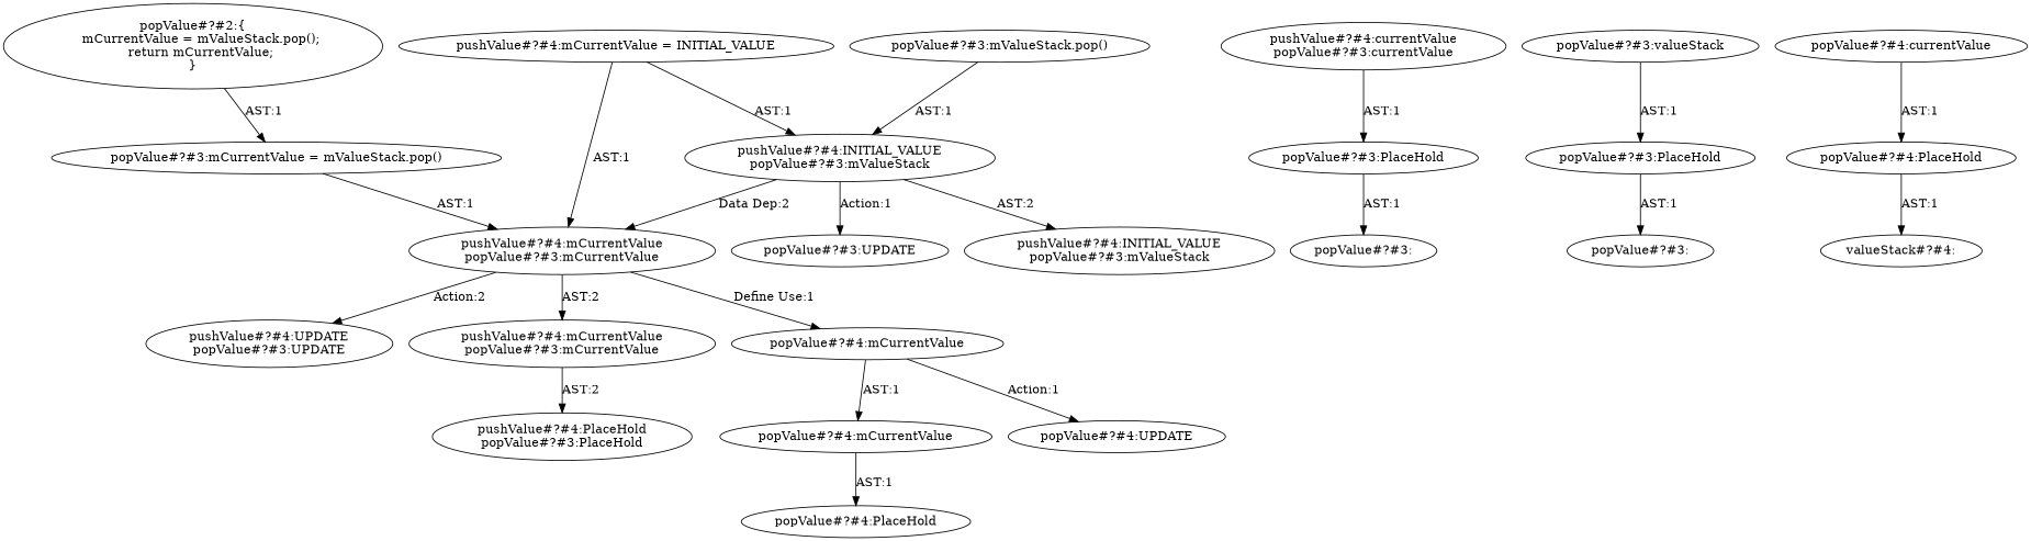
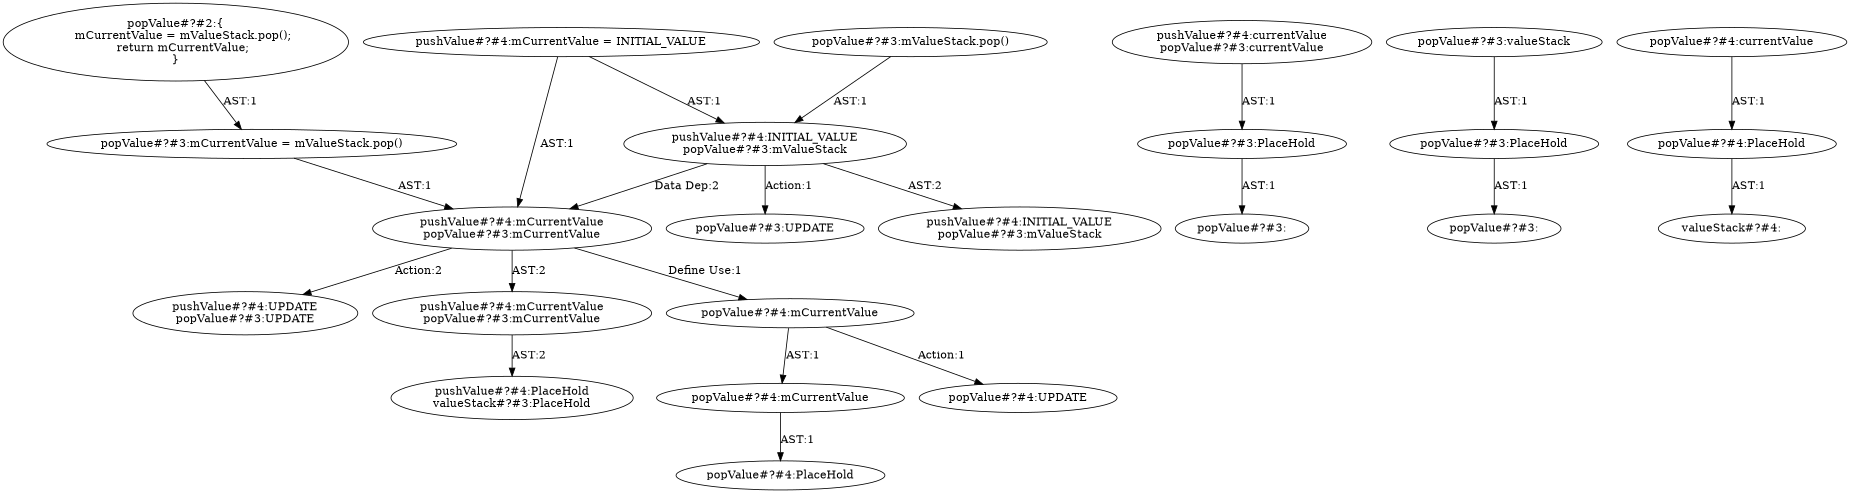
  digraph {
    node [shape=ellipse]
    n1 [label="pushValue#?#4:UPDATE\npopValue#?#3:UPDATE"]
    n2 [label="pushValue#?#4:mCurrentValue\npopValue#?#3:mCurrentValue"]
    n3 [label="pushValue#?#4:mCurrentValue\npopValue#?#3:mCurrentValue"]
    n4 [label="popValue#?#4:mCurrentValue"]
-   n5 [label="pushValue#?#4:PlaceHold\npopValue#?#3:PlaceHold"]
+   n5 [label="pushValue#?#4:PlaceHold\nvalueStack#?#3:PlaceHold"]
    n6 [label="popValue#?#4:UPDATE"]
    n7 [label="popValue#?#4:mCurrentValue"]
    n8 [label="pushValue#?#4:INITIAL_VALUE\npopValue#?#3:mValueStack"]
    n9 [label="pushValue#?#4:INITIAL_VALUE\npopValue#?#3:mValueStack"]
    n10 [label="popValue#?#3:UPDATE"]
    n11 [label="pushValue#?#4:mCurrentValue = INITIAL_VALUE"]
    n12 [label="pushValue#?#4:currentValue\npopValue#?#3:currentValue"]
    n13 [label="popValue#?#3:PlaceHold"]
    n14 [label="popValue#?#3:"]
    n15 [label="popValue#?#3:mValueStack.pop()"]
    n16 [label="popValue#?#3:"]
    n17 [label="popValue#?#4:PlaceHold"]
    n18 [label="valueStack#?#4:"]
    n19 [label="popValue#?#3:mCurrentValue = mValueStack.pop()"]
    n20 [label="popValue#?#2:\{\n    mCurrentValue = mValueStack.pop();\n    return mCurrentValue;\n\}"]
    n21 [label="popValue#?#3:PlaceHold"]
    n22 [label="popValue#?#4:PlaceHold"]
    n23 [label="popValue#?#3:valueStack"]
    n24 [label="popValue#?#4:currentValue"]
    n2 -> n1 [label="Action:2"]
    n2 -> n3 [label="AST:2"]
    n2 -> n4 [label="Define Use:1"]
    n3 -> n5 [label="AST:2"]
    n4 -> n6 [label="Action:1"]
    n4 -> n7 [label="AST:1"]
    n7 -> n17 [label="AST:1"]
    n8 -> n2 [label="Data Dep:2"]
    n8 -> n9 [label="AST:2"]
    n8 -> n10 [label="Action:1"]
    n11 -> n2 [label="AST:1"]
    n11 -> n8 [label="AST:1"]
    n12 -> n13 [label="AST:1"]
    n13 -> n14 [label="AST:1"]
    n15 -> n8 [label="AST:1"]
    n19 -> n2 [label="AST:1"]
    n20 -> n19 [label="AST:1"]
    n21 -> n16 [label="AST:1"]
    n22 -> n18 [label="AST:1"]
    n23 -> n21 [label="AST:1"]
    n24 -> n22 [label="AST:1"]
  }
